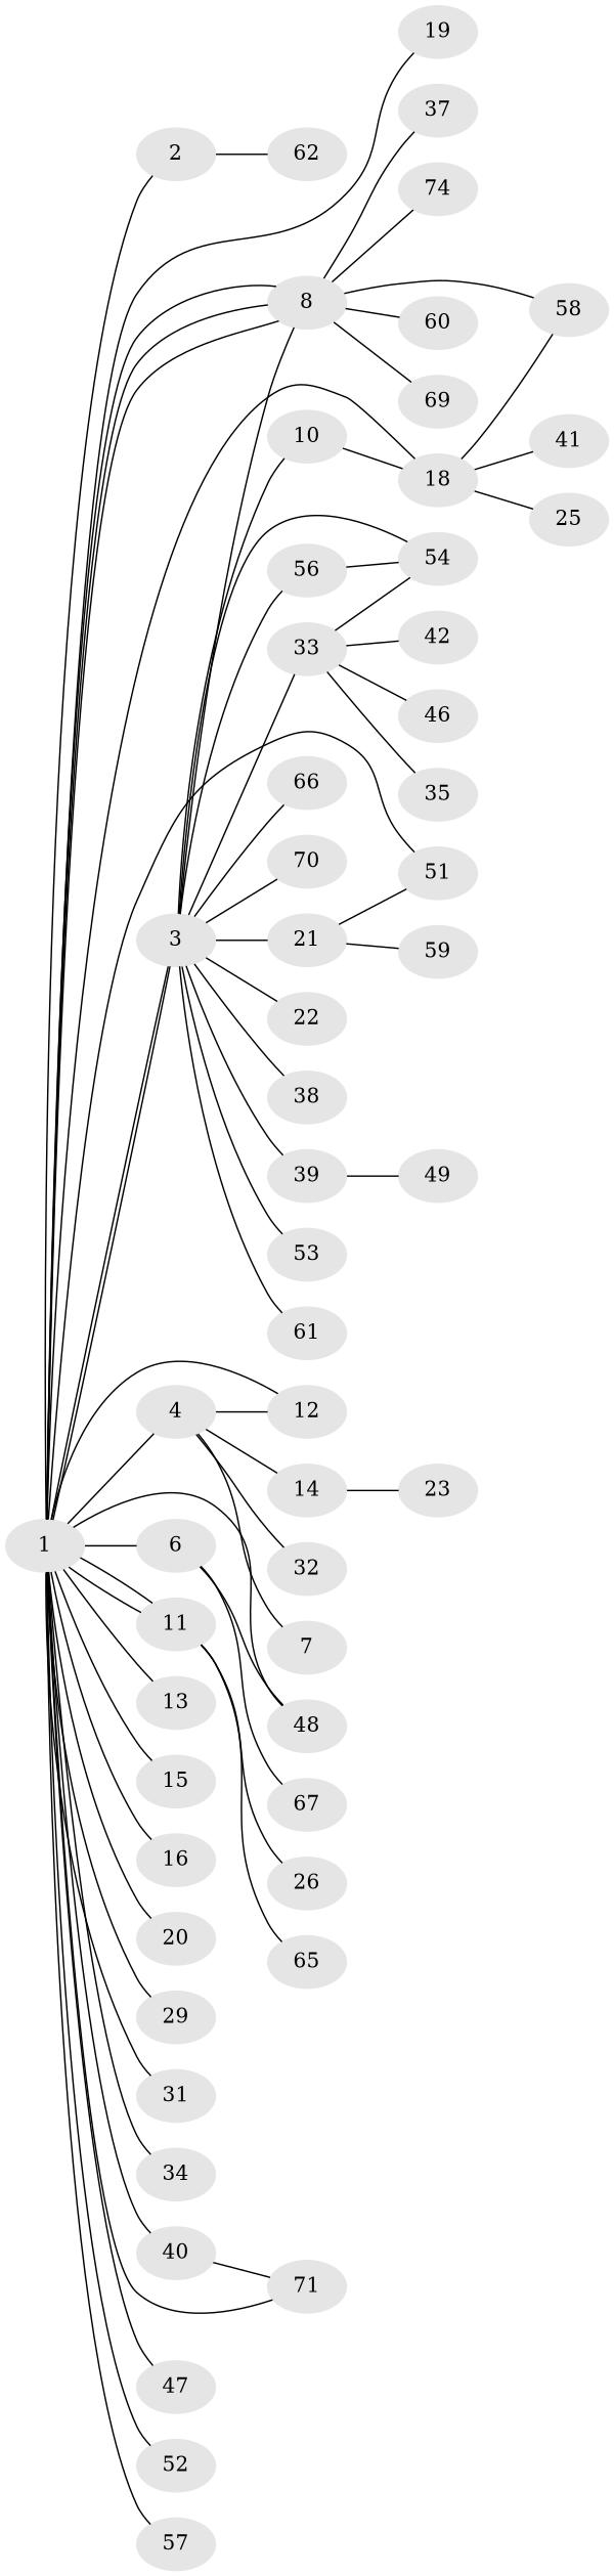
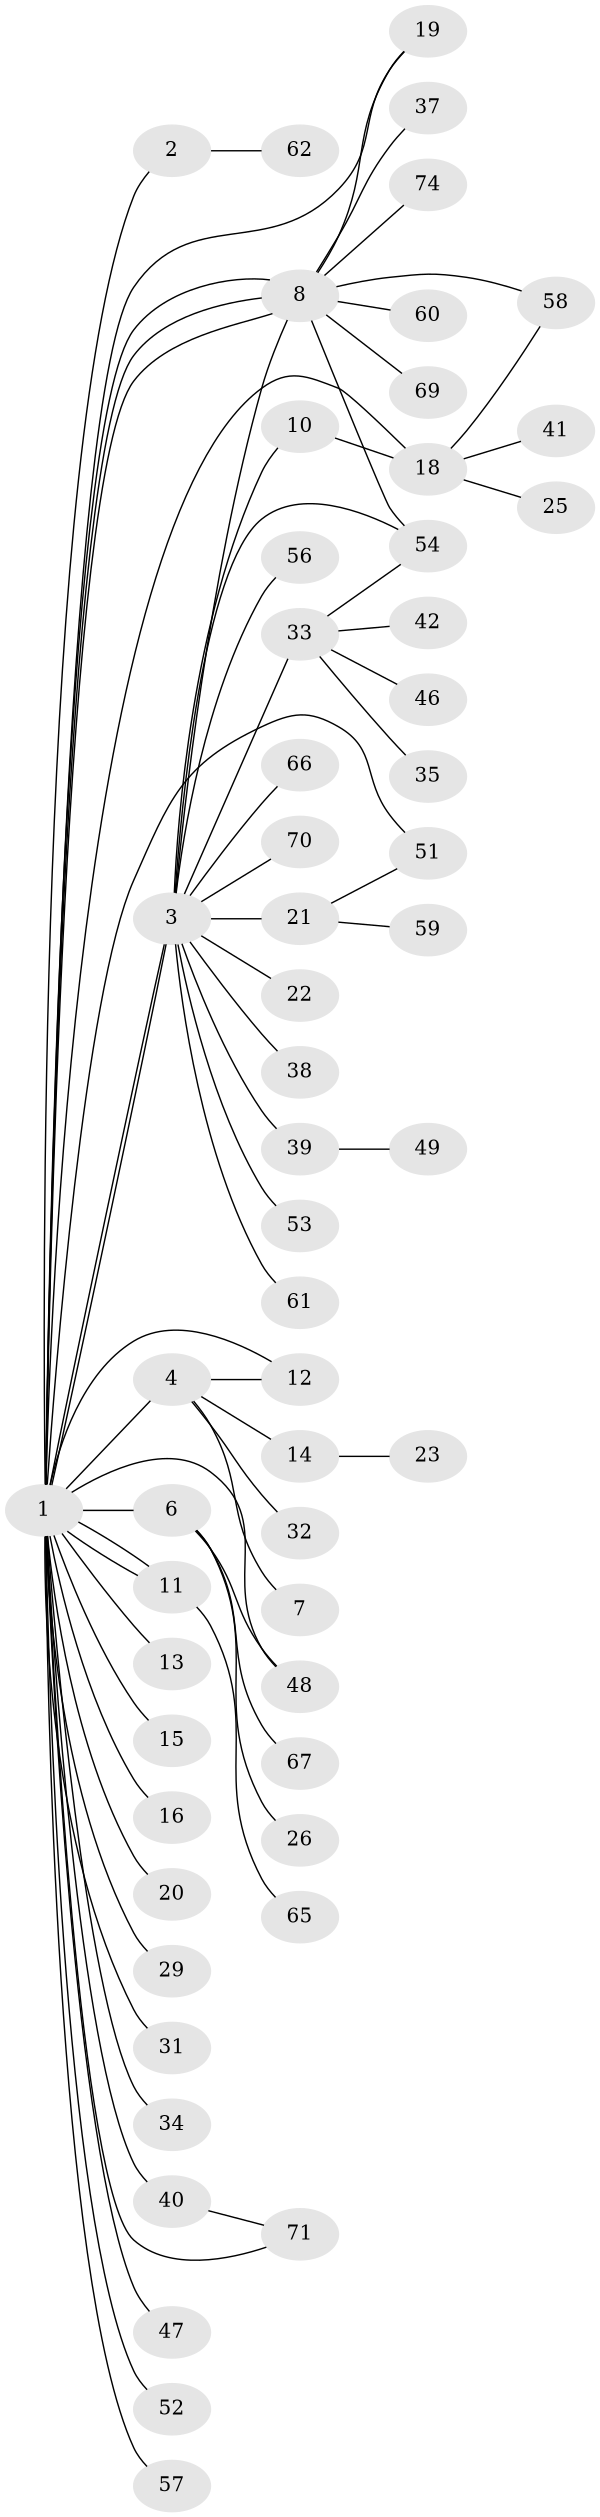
  graph {
    rankdir=LR
    node [color=gray90 style=filled]
    1 [super="+9"]
    2
    3 [super="+17"]
    4 [super="+5"]
    6 [super="+45"]
    8 [super="+24"]
    11
    12
    13
    15
    16 [super="+55"]
    18 [super="+28"]
    19 [super="+30"]
    20
    29
    31
    34
    40
    47
    48
    51
    52
    57
    71
    62 [super="+63"]
    10 [super="+36"]
    21
    22
    33 [super="+43"]
    38
    39
    53
    54 [super="+68"]
    56
    61
    66
    70
    7 [super="+50"]
    14
    32
    26
    67
    37
    n44 [label=74]
    58
    60
    69
    65
    25
    41
    59
    35
    42
    46
    49
    23
    1 -- 2
    1 -- 3
    1 -- 3
    1 -- 4 [weight=2]
    1 -- 6 [weight=2]
    1 -- 8 [weight=2]
    1 -- 8
    1 -- 8
    1 -- 11
    1 -- 11
    1 -- 12
    1 -- 13
    1 -- 15
    1 -- 16
    1 -- 18
    1 -- 19
    1 -- 20
    1 -- 29
    1 -- 31
    1 -- 34
    1 -- 40
    1 -- 47
    1 -- 48
    1 -- 51
    1 -- 52
    1 -- 57
    1 -- 71
    2 -- 62
    3 -- 8
    3 -- 10
    3 -- 21
    3 -- 22
    3 -- 33
    3 -- 38
    3 -- 39
    3 -- 53
    3 -- 54
    3 -- 56
    3 -- 61
    3 -- 66
    3 -- 70
    4 -- 12
    4 -- 7
    4 -- 14
    4 -- 32
    6 -- 48
-   11 -- 26
+   6 -- 26
    6 -- 67
-   56 -- 54
+   8 -- 19 [weight=2]
+   8 -- 54
    8 -- 37
    8 -- n44
    8 -- 58
    8 -- 60
    8 -- 69
    11 -- 65
    18 -- 58
    18 -- 25
    18 -- 41
    40 -- 71
    10 -- 18
    21 -- 51
    21 -- 59
    33 -- 54
    33 -- 35
    33 -- 42
    33 -- 46
    39 -- 49
    14 -- 23
  }
